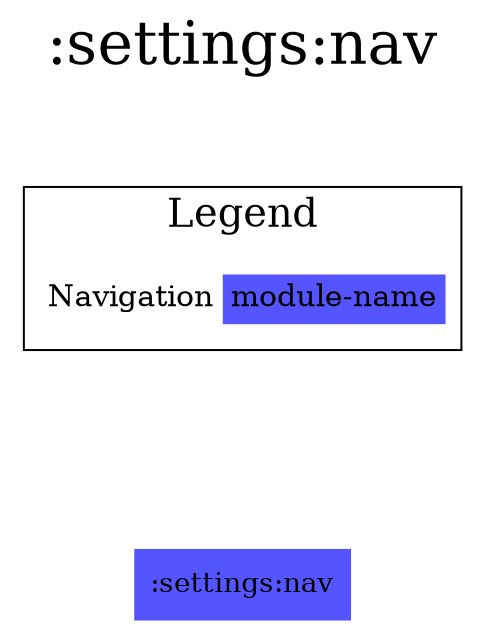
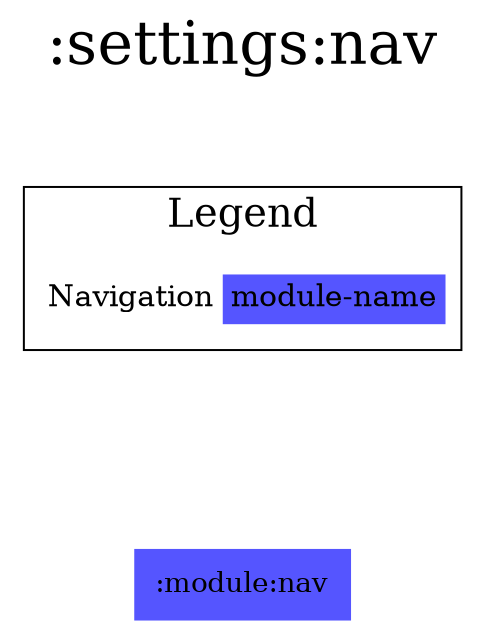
  digraph {
    fontsize=30
    label=":settings:nav"
    labelloc=t
    rankdir=TB
    ranksep=1.5
    node [shape=none style=filled]
    n1 [fillcolor="#FFFFFF" fontsize=15 label=< <TABLE BORDER="0" CELLBORDER="0" CELLSPACING="0" CELLPADDING="4"> <TR><TD>Navigation</TD><TD BGCOLOR="#5555FF">module-name</TD></TR> </TABLE> > margin=0]
-   ":settings:nav" [fillcolor="#5555FF"]
+   ":settings:nav" [fillcolor="#5555FF" label=":module:nav"]
    subgraph sub_1 {
      rank=same
    }
    subgraph cluster_2 {
      fontsize=20
      label=Legend
      n1
    }
    n1 -> ":settings:nav" [dir=forward style=invis]
  }
